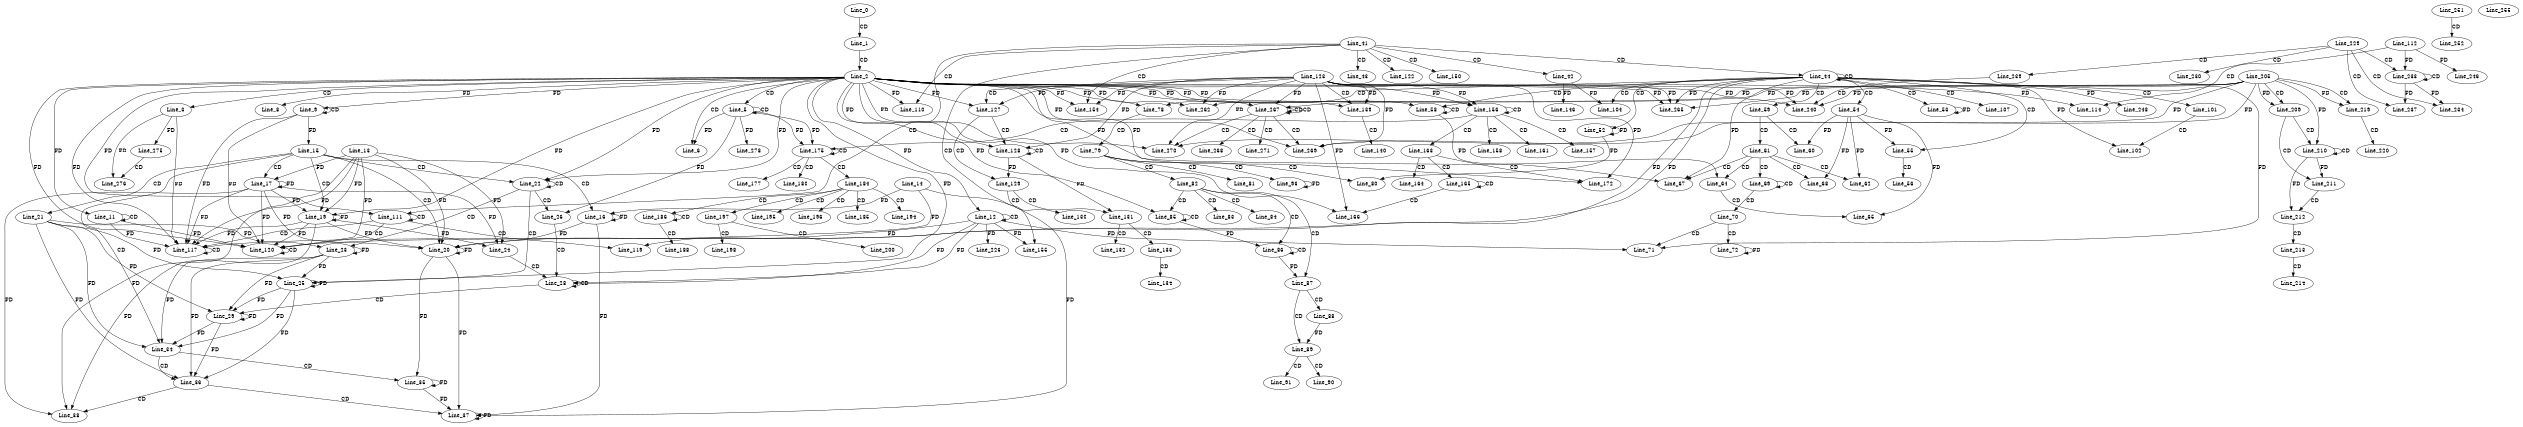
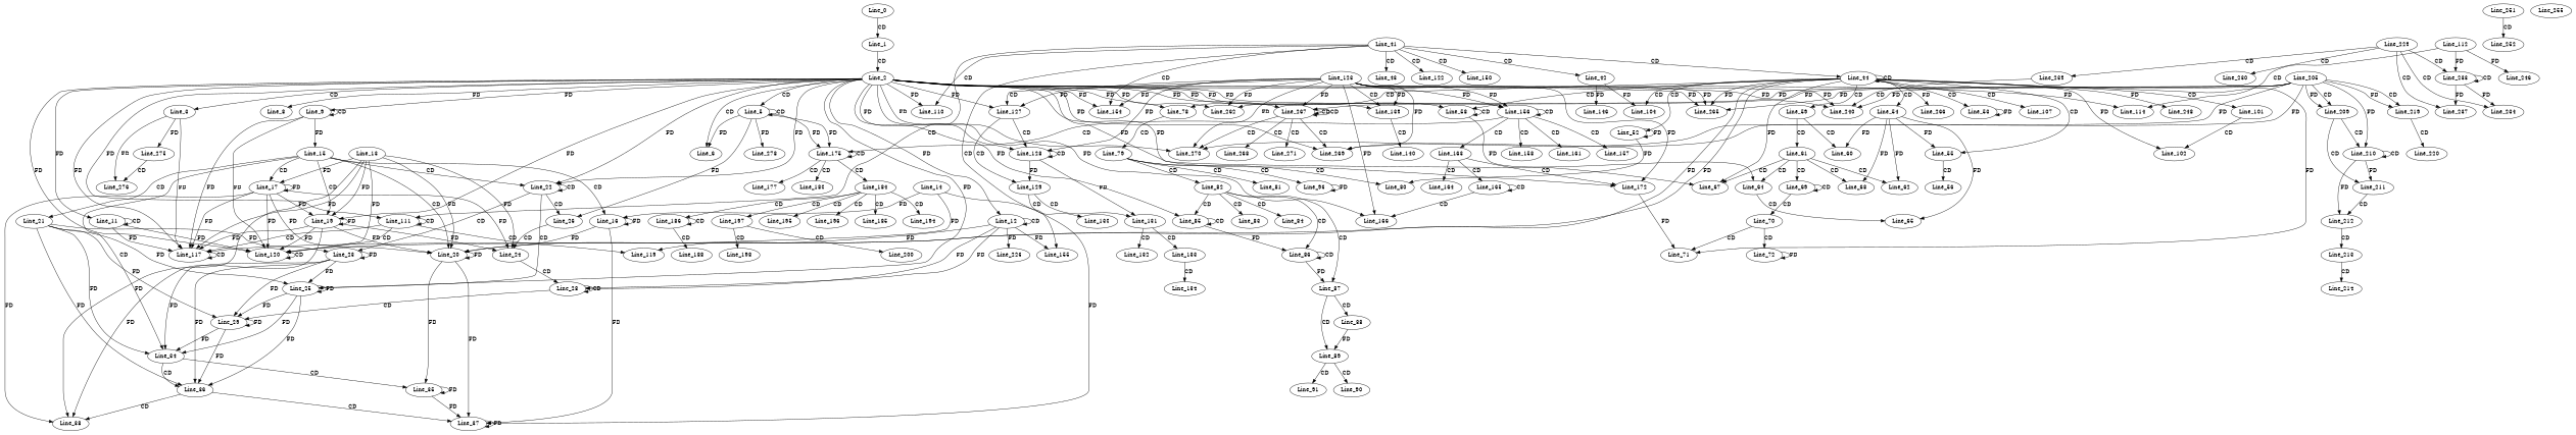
  digraph {
    Line_0
    Line_1
    Line_2
    Line_3
    Line_5
    Line_6
    Line_8
    Line_9
    Line_11
    Line_12
    Line_19
    Line_22
    Line_25
    Line_58
    Line_67
    Line_78
    Line_85
    Line_110
    Line_111
    Line_114
    Line_117
    Line_120
    Line_127
    Line_128
    Line_139
    Line_154
    Line_156
    Line_166
    Line_172
    Line_240
    Line_262
    Line_265
    Line_267
    Line_269
    Line_270
    Line_275
    Line_276
    Line_26
    Line_175
    Line_278
    Line_15
    Line_28
    Line_71
    Line_119
    Line_155
    Line_226
    Line_20
    n48 [label=Line_24]
    Line_38
    Line_23
    Line_34
    Line_29
    Line_36
    Line_64
    Line_79
    Line_86
    Line_129
    Line_131
    Line_140
    Line_157
    Line_158
    Line_161
    Line_163
    Line_268
    Line_271
    Line_177
    Line_180
    Line_184
    Line_16
    Line_17
    Line_21
    Line_37
    Line_35
    Line_14
    Line_13
    Line_41
    Line_42
    Line_43
    Line_44
    Line_122
    Line_150
    Line_104
    Line_146
    Line_52
    Line_53
    Line_54
    Line_55
    Line_59
    Line_101
    Line_102
    Line_107
    Line_248
+   Line_266
    Line_80
    Line_60
    Line_62
    Line_65
    Line_68
    Line_56
    Line_61
    Line_69
    Line_70
    Line_72
    Line_81
    Line_82
    Line_96
    Line_83
    Line_84
    Line_87
    Line_88
    Line_89
    Line_90
    Line_91
    Line_112
    Line_233
    Line_246
    Line_234
    Line_237
    Line_123
    Line_130
    Line_132
    Line_133
    Line_134
    Line_164
    Line_165
    Line_185
    Line_186
    Line_194
    Line_195
    Line_196
    Line_197
    Line_188
    Line_198
    Line_200
    Line_205
    Line_209
    Line_210
    Line_219
    Line_211
    Line_212
    Line_220
    Line_213
    Line_214
    Line_229
    Line_230
    Line_239
    Line_251
    Line_252
    Line_255
    Line_0 -> Line_1 [label=CD]
    Line_1 -> Line_2 [label=CD]
    Line_2 -> Line_3 [label=CD]
    Line_2 -> Line_5 [label=CD]
    Line_2 -> Line_6 [label=CD]
    Line_2 -> Line_8 [label=FD]
    Line_2 -> Line_9 [label=FD]
    Line_2 -> Line_11 [label=FD]
    Line_2 -> Line_12 [label=FD]
    Line_2 -> Line_19 [label=FD]
    Line_2 -> Line_22 [label=FD]
    Line_2 -> Line_22 [label=FD]
    Line_2 -> Line_25 [label=FD]
    Line_2 -> Line_58 [label=FD]
    Line_2 -> Line_67 [label=FD]
    Line_2 -> Line_78 [label=FD]
    Line_2 -> Line_85 [label=FD]
    Line_2 -> Line_110 [label=FD]
    Line_2 -> Line_111 [label=FD]
    Line_2 -> Line_114 [label=FD]
    Line_2 -> Line_117 [label=FD]
    Line_2 -> Line_120 [label=FD]
    Line_2 -> Line_127 [label=FD]
    Line_2 -> Line_128 [label=FD]
    Line_2 -> Line_139 [label=FD]
    Line_2 -> Line_154 [label=FD]
    Line_2 -> Line_156 [label=FD]
    Line_2 -> Line_166 [label=FD]
    Line_2 -> Line_172 [label=FD]
    Line_2 -> Line_240 [label=FD]
    Line_2 -> Line_262 [label=FD]
    Line_2 -> Line_265 [label=FD]
    Line_2 -> Line_267 [label=FD]
    Line_2 -> Line_269 [label=FD]
    Line_2 -> Line_270 [label=FD]
    Line_3 -> Line_117 [label=FD]
    Line_3 -> Line_275 [label=FD]
    Line_3 -> Line_276 [label=FD]
    Line_5 -> Line_5 [label=CD]
    Line_5 -> Line_6 [label=FD]
    Line_5 -> Line_26 [label=FD]
    Line_5 -> Line_175 [label=FD]
    Line_5 -> Line_175 [label=FD]
    Line_5 -> Line_278 [label=FD]
    Line_9 -> Line_9 [label=CD]
    Line_9 -> Line_117 [label=FD]
    Line_9 -> Line_120 [label=FD]
    Line_9 -> Line_15 [label=FD]
    Line_11 -> Line_11 [label=CD]
    Line_11 -> Line_117 [label=FD]
    Line_11 -> Line_120 [label=FD]
    Line_12 -> Line_12 [label=CD]
    Line_12 -> Line_28 [label=FD]
    Line_12 -> Line_28 [label=FD]
-   Line_12 -> Line_71 [label=FD]
+   Line_172 -> Line_71 [label=FD]
    Line_12 -> Line_119 [label=FD]
    Line_12 -> Line_155 [label=FD]
    Line_12 -> Line_226 [label=FD]
    Line_19 -> Line_19 [label=FD]
    Line_19 -> Line_117 [label=FD]
    Line_19 -> Line_120 [label=FD]
    Line_19 -> Line_20 [label=FD]
    Line_19 -> n48 [label=FD]
    Line_19 -> Line_38 [label=FD]
    Line_22 -> Line_22 [label=CD]
    Line_22 -> Line_25 [label=CD]
    Line_22 -> Line_26 [label=CD]
    Line_22 -> Line_23 [label=CD]
    Line_25 -> Line_25 [label=FD]
    Line_25 -> Line_34 [label=FD]
    Line_25 -> Line_29 [label=FD]
    Line_25 -> Line_36 [label=FD]
    Line_58 -> Line_58 [label=CD]
    Line_58 -> Line_64 [label=FD]
    Line_78 -> Line_79 [label=CD]
    Line_85 -> Line_85 [label=CD]
    Line_85 -> Line_86 [label=FD]
    Line_111 -> Line_111 [label=CD]
    Line_111 -> Line_117 [label=CD]
    Line_111 -> Line_120 [label=CD]
    Line_111 -> Line_119 [label=CD]
    Line_117 -> Line_117 [label=CD]
    Line_120 -> Line_120 [label=CD]
    Line_127 -> Line_128 [label=CD]
    Line_127 -> Line_129 [label=CD]
    Line_128 -> Line_128 [label=CD]
    Line_128 -> Line_129 [label=FD]
    Line_128 -> Line_131 [label=FD]
    Line_139 -> Line_140 [label=CD]
    Line_156 -> Line_156 [label=CD]
    Line_156 -> Line_175 [label=CD]
    Line_156 -> Line_157 [label=CD]
    Line_156 -> Line_158 [label=CD]
    Line_156 -> Line_161 [label=CD]
    Line_156 -> Line_163 [label=CD]
    Line_267 -> Line_267 [label=CD]
    Line_267 -> Line_267 [label=CD]
    Line_267 -> Line_269 [label=CD]
    Line_267 -> Line_270 [label=CD]
    Line_267 -> Line_268 [label=CD]
    Line_267 -> Line_271 [label=CD]
    Line_275 -> Line_276 [label=CD]
-   Line_26 -> Line_28 [label=CD]
+   Line_26 -> n48 [label=CD]
    Line_175 -> Line_175 [label=CD]
    Line_175 -> Line_177 [label=CD]
    Line_175 -> Line_180 [label=CD]
    Line_175 -> Line_184 [label=CD]
    Line_15 -> Line_19 [label=CD]
    Line_15 -> Line_22 [label=CD]
    Line_15 -> Line_20 [label=CD]
    Line_15 -> Line_34 [label=CD]
    Line_15 -> Line_16 [label=CD]
    Line_15 -> Line_17 [label=CD]
    Line_15 -> Line_21 [label=CD]
    Line_28 -> Line_28 [label=CD]
    Line_28 -> Line_29 [label=CD]
    Line_20 -> Line_20 [label=FD]
    Line_20 -> Line_37 [label=FD]
    Line_20 -> Line_35 [label=FD]
    n48 -> Line_28 [label=CD]
    Line_23 -> Line_25 [label=FD]
    Line_23 -> Line_23 [label=FD]
    Line_23 -> Line_34 [label=FD]
    Line_23 -> Line_29 [label=FD]
    Line_23 -> Line_36 [label=FD]
    Line_34 -> Line_36 [label=CD]
    Line_34 -> Line_35 [label=CD]
    Line_29 -> Line_34 [label=FD]
    Line_29 -> Line_29 [label=FD]
    Line_29 -> Line_36 [label=FD]
    Line_36 -> Line_38 [label=CD]
    Line_36 -> Line_37 [label=CD]
    Line_64 -> Line_65 [label=CD]
    Line_79 -> Line_80 [label=CD]
    Line_79 -> Line_81 [label=CD]
    Line_79 -> Line_82 [label=CD]
    Line_79 -> Line_96 [label=CD]
    Line_86 -> Line_86 [label=CD]
    Line_86 -> Line_87 [label=FD]
    Line_129 -> Line_131 [label=CD]
    Line_129 -> Line_130 [label=CD]
    Line_131 -> Line_132 [label=CD]
    Line_131 -> Line_133 [label=CD]
    Line_163 -> Line_172 [label=CD]
    Line_163 -> Line_164 [label=CD]
    Line_163 -> Line_165 [label=CD]
    Line_184 -> Line_185 [label=CD]
    Line_184 -> Line_186 [label=CD]
    Line_184 -> Line_194 [label=CD]
    Line_184 -> Line_195 [label=CD]
    Line_184 -> Line_196 [label=CD]
    Line_184 -> Line_197 [label=CD]
    Line_16 -> Line_20 [label=FD]
    Line_16 -> Line_16 [label=FD]
    Line_16 -> Line_37 [label=FD]
    Line_17 -> Line_19 [label=FD]
    Line_17 -> Line_117 [label=FD]
    Line_17 -> Line_120 [label=FD]
    Line_17 -> Line_20 [label=FD]
    Line_17 -> n48 [label=FD]
    Line_17 -> Line_38 [label=FD]
    Line_17 -> Line_17 [label=FD]
    Line_21 -> Line_25 [label=FD]
    Line_21 -> Line_23 [label=FD]
    Line_21 -> Line_34 [label=FD]
    Line_21 -> Line_29 [label=FD]
    Line_21 -> Line_36 [label=FD]
    Line_37 -> Line_37 [label=FD]
    Line_35 -> Line_37 [label=FD]
    Line_35 -> Line_35 [label=FD]
    Line_14 -> Line_20 [label=FD]
    Line_14 -> Line_16 [label=FD]
    Line_14 -> Line_37 [label=FD]
    Line_13 -> Line_19 [label=FD]
    Line_13 -> Line_117 [label=FD]
    Line_13 -> Line_120 [label=FD]
    Line_13 -> Line_20 [label=FD]
    Line_13 -> n48 [label=FD]
    Line_13 -> Line_38 [label=FD]
    Line_13 -> Line_17 [label=FD]
    Line_41 -> Line_110 [label=CD]
    Line_41 -> Line_111 [label=CD]
    Line_41 -> Line_154 [label=CD]
    Line_41 -> Line_155 [label=CD]
    Line_41 -> Line_42 [label=CD]
    Line_41 -> Line_43 [label=CD]
    Line_41 -> Line_44 [label=CD]
    Line_41 -> Line_122 [label=CD]
    Line_41 -> Line_150 [label=CD]
    Line_42 -> Line_104 [label=FD]
    Line_42 -> Line_146 [label=FD]
    Line_44 -> Line_58 [label=CD]
    Line_44 -> Line_67 [label=FD]
    Line_44 -> Line_78 [label=CD]
    Line_44 -> Line_117 [label=FD]
    Line_44 -> Line_120 [label=FD]
    Line_44 -> Line_265 [label=FD]
    Line_44 -> Line_71 [label=FD]
    Line_44 -> Line_44 [label=CD]
    Line_44 -> Line_104 [label=CD]
    Line_44 -> Line_52 [label=CD]
    Line_44 -> Line_53 [label=CD]
    Line_44 -> Line_54 [label=CD]
    Line_44 -> Line_55 [label=CD]
    Line_44 -> Line_59 [label=CD]
    Line_44 -> Line_101 [label=CD]
    Line_44 -> Line_102 [label=FD]
    Line_44 -> Line_107 [label=CD]
    Line_44 -> Line_248 [label=FD]
+   Line_44 -> Line_266 [label=FD]
    Line_52 -> Line_52 [label=FD]
    Line_52 -> Line_80 [label=FD]
    Line_53 -> Line_53 [label=FD]
    Line_54 -> Line_55 [label=FD]
    Line_54 -> Line_60 [label=FD]
    Line_54 -> Line_62 [label=FD]
    Line_54 -> Line_65 [label=FD]
    Line_54 -> Line_68 [label=FD]
    Line_55 -> Line_56 [label=CD]
    Line_59 -> Line_60 [label=CD]
    Line_59 -> Line_61 [label=CD]
    Line_101 -> Line_102 [label=CD]
    Line_61 -> Line_67 [label=CD]
    Line_61 -> Line_64 [label=CD]
    Line_61 -> Line_62 [label=CD]
    Line_61 -> Line_68 [label=CD]
    Line_61 -> Line_69 [label=CD]
    Line_69 -> Line_69 [label=CD]
    Line_69 -> Line_70 [label=CD]
    Line_70 -> Line_71 [label=CD]
    Line_70 -> Line_72 [label=CD]
    Line_72 -> Line_72 [label=FD]
    Line_82 -> Line_85 [label=CD]
    Line_82 -> Line_86 [label=CD]
    Line_82 -> Line_83 [label=CD]
    Line_82 -> Line_84 [label=CD]
    Line_82 -> Line_87 [label=CD]
    Line_96 -> Line_96 [label=FD]
    Line_87 -> Line_88 [label=CD]
    Line_87 -> Line_89 [label=CD]
    Line_88 -> Line_89 [label=FD]
    Line_89 -> Line_90 [label=CD]
    Line_89 -> Line_91 [label=CD]
    Line_112 -> Line_114 [label=CD]
    Line_112 -> Line_233 [label=FD]
    Line_112 -> Line_246 [label=FD]
    Line_233 -> Line_233 [label=CD]
    Line_233 -> Line_234 [label=FD]
    Line_233 -> Line_237 [label=FD]
    Line_123 -> Line_127 [label=CD]
    Line_123 -> Line_127 [label=FD]
    Line_123 -> Line_128 [label=FD]
    Line_123 -> Line_139 [label=CD]
    Line_123 -> Line_139 [label=FD]
    Line_123 -> Line_154 [label=FD]
    Line_123 -> Line_156 [label=FD]
    Line_123 -> Line_156 [label=FD]
    Line_123 -> Line_166 [label=FD]
    Line_123 -> Line_172 [label=FD]
    Line_123 -> Line_240 [label=FD]
    Line_123 -> Line_262 [label=FD]
    Line_123 -> Line_265 [label=FD]
    Line_123 -> Line_267 [label=FD]
    Line_123 -> Line_269 [label=FD]
    Line_123 -> Line_270 [label=FD]
    Line_133 -> Line_134 [label=CD]
    Line_165 -> Line_166 [label=CD]
    Line_165 -> Line_165 [label=CD]
    Line_186 -> Line_186 [label=CD]
    Line_186 -> Line_188 [label=CD]
    Line_197 -> Line_198 [label=CD]
    Line_197 -> Line_200 [label=CD]
    Line_205 -> Line_240 [label=FD]
    Line_205 -> Line_262 [label=FD]
    Line_205 -> Line_265 [label=FD]
    Line_205 -> Line_267 [label=FD]
    Line_205 -> Line_269 [label=FD]
    Line_205 -> Line_270 [label=FD]
    Line_205 -> Line_209 [label=CD]
    Line_205 -> Line_209 [label=FD]
    Line_205 -> Line_210 [label=FD]
    Line_205 -> Line_219 [label=CD]
    Line_205 -> Line_219 [label=FD]
    Line_209 -> Line_210 [label=CD]
    Line_209 -> Line_211 [label=CD]
    Line_210 -> Line_210 [label=CD]
    Line_210 -> Line_211 [label=FD]
    Line_210 -> Line_212 [label=FD]
    Line_219 -> Line_220 [label=CD]
    Line_211 -> Line_212 [label=CD]
    Line_212 -> Line_213 [label=CD]
    Line_213 -> Line_214 [label=CD]
    Line_229 -> Line_233 [label=CD]
    Line_229 -> Line_234 [label=CD]
    Line_229 -> Line_237 [label=CD]
    Line_229 -> Line_230 [label=CD]
    Line_229 -> Line_239 [label=CD]
    Line_239 -> Line_240 [label=CD]
    Line_251 -> Line_252 [label=CD]
  }
